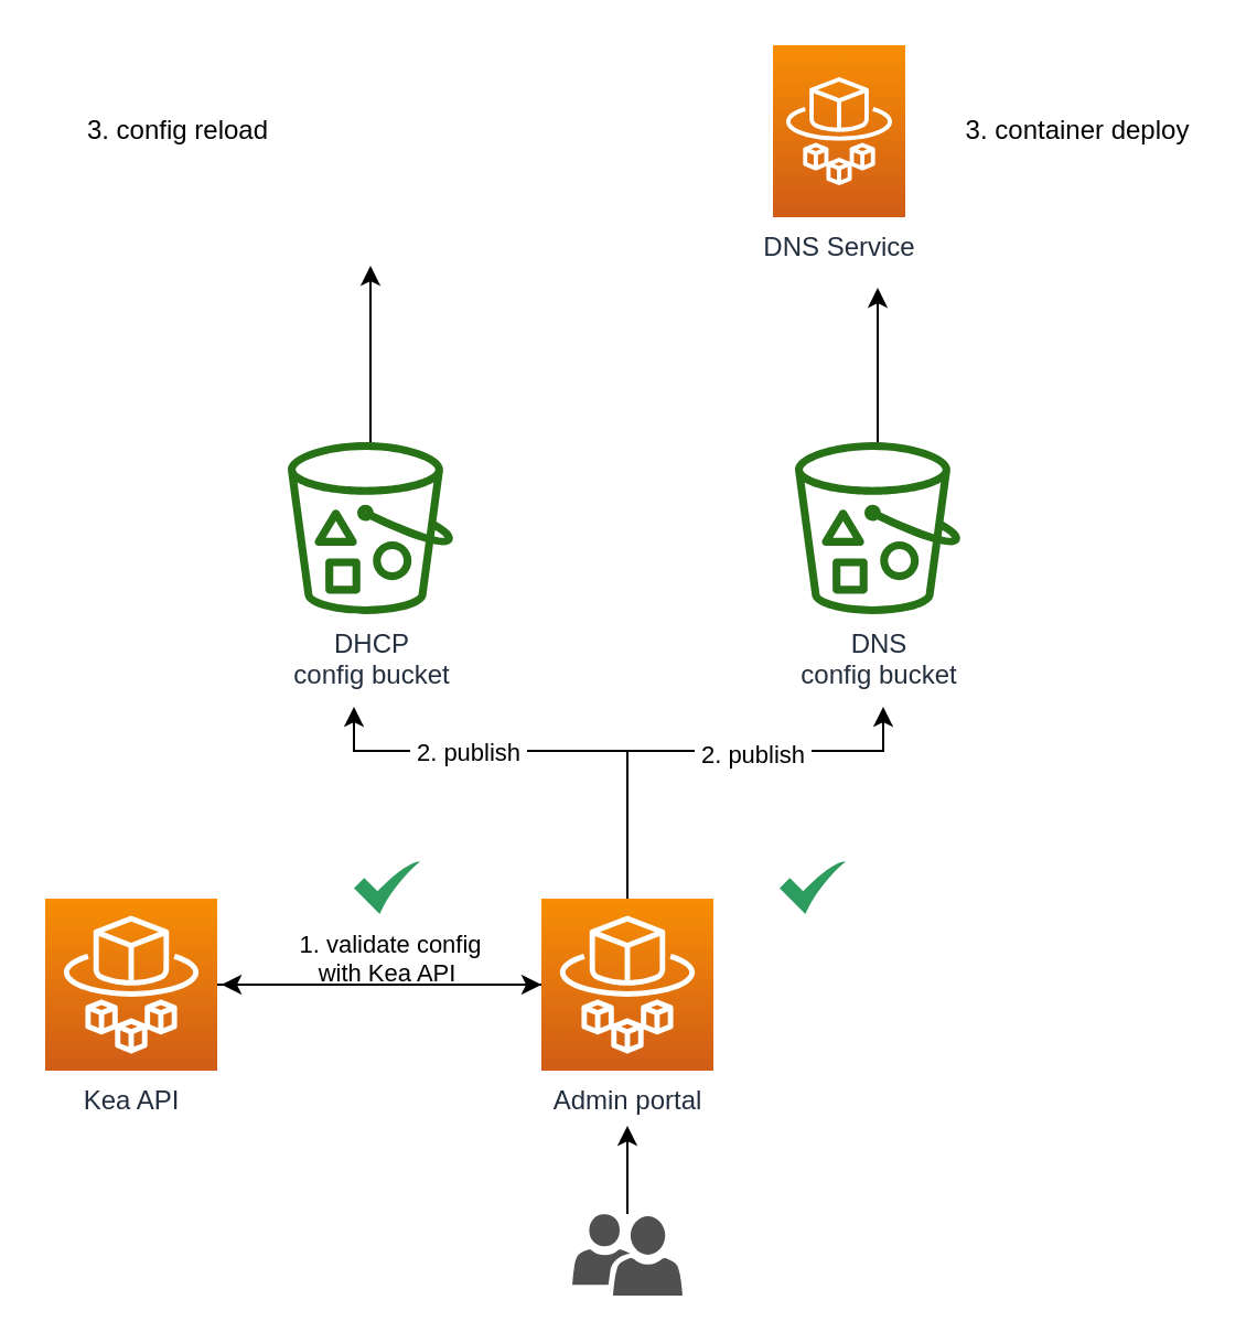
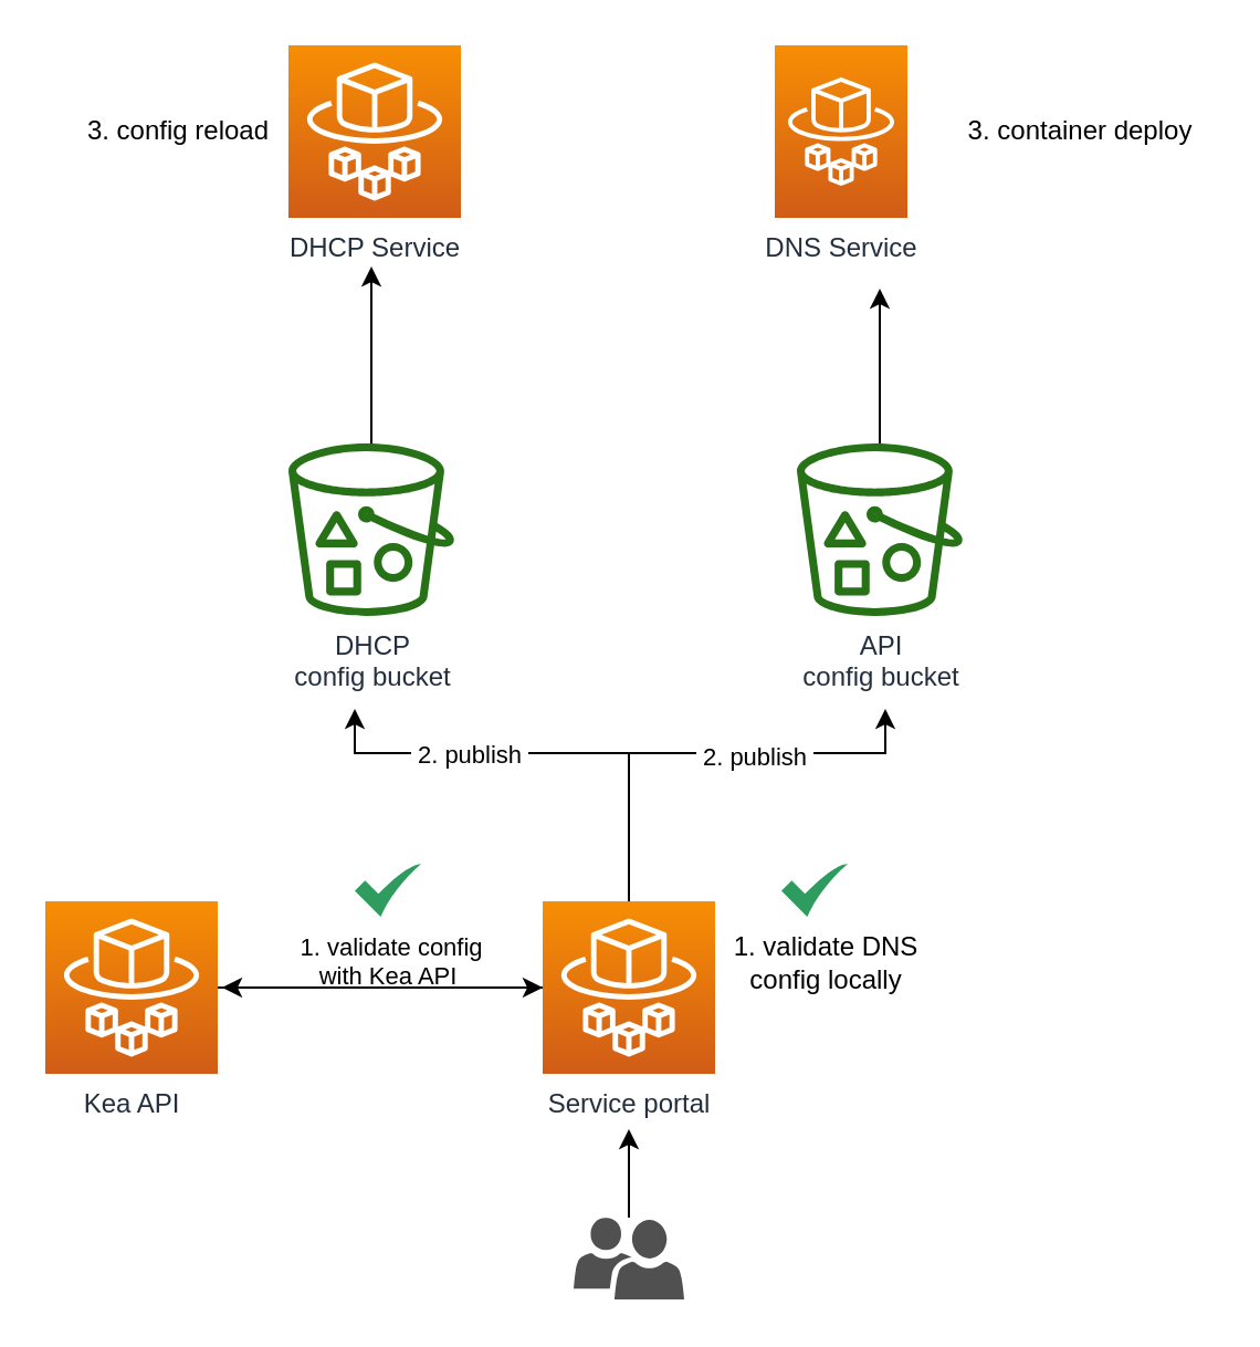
  <mxCell id="0" />
  <mxCell id="1" parent="0" />
  <mxCell id="2" style="edgeStyle=orthogonalEdgeStyle;rounded=0;orthogonalLoop=1;jettySize=auto;html=1;" edge="1" parent="1" source="8"><mxGeometry relative="1" as="geometry"><mxPoint x="100" y="446" as="targetPoint" /></mxGeometry></mxCell>
  <mxCell id="3" value="&amp;nbsp;1. validate config&lt;br&gt;with Kea API&lt;br&gt;&amp;nbsp;" style="edgeLabel;html=1;align=center;verticalAlign=middle;resizable=0;points=[];" vertex="1" connectable="0" parent="2"><mxGeometry x="-0.053" y="2" relative="1" as="geometry"><mxPoint x="-1.33" y="-8" as="offset" /></mxGeometry></mxCell>
  <mxCell id="4" style="edgeStyle=orthogonalEdgeStyle;rounded=0;orthogonalLoop=1;jettySize=auto;html=1;" edge="1" parent="1" source="8"><mxGeometry relative="1" as="geometry"><mxPoint x="160" y="320" as="targetPoint" /><Array as="points"><mxPoint x="284" y="340" /><mxPoint x="160" y="340" /></Array></mxGeometry></mxCell>
  <mxCell id="5" value="&amp;nbsp;2. publish&amp;nbsp;" style="edgeLabel;html=1;align=center;verticalAlign=middle;resizable=0;points=[];" vertex="1" connectable="0" parent="4"><mxGeometry x="0.327" relative="1" as="geometry"><mxPoint as="offset" /></mxGeometry></mxCell>
  <mxCell id="6" style="edgeStyle=orthogonalEdgeStyle;rounded=0;orthogonalLoop=1;jettySize=auto;html=1;" edge="1" parent="1" source="8"><mxGeometry relative="1" as="geometry"><mxPoint x="400" y="320" as="targetPoint" /><Array as="points"><mxPoint x="284" y="340" /><mxPoint x="400" y="340" /></Array></mxGeometry></mxCell>
  <mxCell id="7" value="&amp;nbsp;2. publish&amp;nbsp;" style="edgeLabel;html=1;align=center;verticalAlign=middle;resizable=0;points=[];" vertex="1" connectable="0" parent="6"><mxGeometry x="0.208" y="-1" relative="1" as="geometry"><mxPoint as="offset" /></mxGeometry></mxCell>
- <mxCell id="8" value="Admin portal" style="outlineConnect=0;fontColor=#232F3E;gradientColor=#F78E04;gradientDirection=north;fillColor=#D05C17;strokeColor=#ffffff;dashed=0;verticalLabelPosition=bottom;verticalAlign=top;align=center;html=1;fontSize=12;fontStyle=0;aspect=fixed;shape=mxgraph.aws4.resourceIcon;resIcon=mxgraph.aws4.fargate;" vertex="1" parent="1"><mxGeometry x="245" y="407" width="78" height="78" as="geometry" /></mxCell>
+ <mxCell id="8" value="Service portal" style="outlineConnect=0;fontColor=#232F3E;gradientColor=#F78E04;gradientDirection=north;fillColor=#D05C17;strokeColor=#ffffff;dashed=0;verticalLabelPosition=bottom;verticalAlign=top;align=center;html=1;fontSize=12;fontStyle=0;aspect=fixed;shape=mxgraph.aws4.resourceIcon;resIcon=mxgraph.aws4.fargate;" vertex="1" parent="1"><mxGeometry x="245" y="407" width="78" height="78" as="geometry" /></mxCell>
  <mxCell id="9" style="edgeStyle=orthogonalEdgeStyle;rounded=0;orthogonalLoop=1;jettySize=auto;html=1;" edge="1" parent="1" source="10" target="8"><mxGeometry relative="1" as="geometry" /></mxCell>
  <mxCell id="10" value="Kea API" style="outlineConnect=0;fontColor=#232F3E;gradientColor=#F78E04;gradientDirection=north;fillColor=#D05C17;strokeColor=#ffffff;dashed=0;verticalLabelPosition=bottom;verticalAlign=top;align=center;html=1;fontSize=12;fontStyle=0;aspect=fixed;shape=mxgraph.aws4.resourceIcon;resIcon=mxgraph.aws4.fargate;" vertex="1" parent="1"><mxGeometry x="20" y="407" width="78" height="78" as="geometry" /></mxCell>
  <mxCell id="11" style="edgeStyle=orthogonalEdgeStyle;rounded=0;orthogonalLoop=1;jettySize=auto;html=1;" edge="1" parent="1" source="12"><mxGeometry relative="1" as="geometry"><mxPoint x="167.5" y="120" as="targetPoint" /></mxGeometry></mxCell>
  <mxCell id="12" value="DHCP &lt;br&gt;config bucket" style="outlineConnect=0;fontColor=#232F3E;gradientColor=none;fillColor=#277116;strokeColor=none;dashed=0;verticalLabelPosition=bottom;verticalAlign=top;align=center;html=1;fontSize=12;fontStyle=0;aspect=fixed;pointerEvents=1;shape=mxgraph.aws4.bucket_with_objects;" vertex="1" parent="1"><mxGeometry x="130" y="200" width="75" height="78" as="geometry" /></mxCell>
  <mxCell id="13" style="edgeStyle=orthogonalEdgeStyle;rounded=0;orthogonalLoop=1;jettySize=auto;html=1;" edge="1" parent="1" source="14"><mxGeometry relative="1" as="geometry"><mxPoint x="397.5" y="130" as="targetPoint" /></mxGeometry></mxCell>
- <mxCell id="14" value="DNS &lt;br&gt;config bucket" style="outlineConnect=0;fontColor=#232F3E;gradientColor=none;fillColor=#277116;strokeColor=none;dashed=0;verticalLabelPosition=bottom;verticalAlign=top;align=center;html=1;fontSize=12;fontStyle=0;aspect=fixed;pointerEvents=1;shape=mxgraph.aws4.bucket_with_objects;" vertex="1" parent="1"><mxGeometry x="360" y="200" width="75" height="78" as="geometry" /></mxCell>
+ <mxCell id="14" value="API &lt;br&gt;config bucket" style="outlineConnect=0;fontColor=#232F3E;gradientColor=none;fillColor=#277116;strokeColor=none;dashed=0;verticalLabelPosition=bottom;verticalAlign=top;align=center;html=1;fontSize=12;fontStyle=0;aspect=fixed;pointerEvents=1;shape=mxgraph.aws4.bucket_with_objects;" vertex="1" parent="1"><mxGeometry x="360" y="200" width="75" height="78" as="geometry" /></mxCell>
+ <mxCell id="15" value="DHCP Service" style="outlineConnect=0;fontColor=#232F3E;gradientColor=#F78E04;gradientDirection=north;fillColor=#D05C17;strokeColor=#ffffff;dashed=0;verticalLabelPosition=bottom;verticalAlign=top;align=center;html=1;fontSize=12;fontStyle=0;aspect=fixed;shape=mxgraph.aws4.resourceIcon;resIcon=mxgraph.aws4.fargate;" vertex="1" parent="1"><mxGeometry x="130" y="20" width="78" height="78" as="geometry" /></mxCell>
  <mxCell id="16" value="DNS Service" style="outlineConnect=0;fontColor=#232F3E;gradientColor=#F78E04;gradientDirection=north;fillColor=#D05C17;strokeColor=#ffffff;dashed=0;verticalLabelPosition=bottom;verticalAlign=top;align=center;html=1;fontSize=12;fontStyle=0;aspect=fixed;shape=mxgraph.aws4.resourceIcon;resIcon=mxgraph.aws4.fargate;" vertex="1" parent="1"><mxGeometry x="350" y="20" width="60" height="78" as="geometry" /></mxCell>
  <mxCell id="17" value="" style="html=1;aspect=fixed;strokeColor=none;shadow=0;align=center;verticalAlign=top;fillColor=#2D9C5E;shape=mxgraph.gcp2.check" vertex="1" parent="1"><mxGeometry x="160" y="390" width="30" height="24" as="geometry" /></mxCell>
+ <mxCell id="18" value="1. validate DNS &lt;br&gt;config locally" style="text;html=1;align=center;verticalAlign=middle;resizable=0;points=[];autosize=1;" vertex="1" parent="1"><mxGeometry x="323" y="420" width="100" height="30" as="geometry" /></mxCell>
  <mxCell id="19" value="" style="html=1;aspect=fixed;strokeColor=none;shadow=0;align=center;verticalAlign=top;fillColor=#2D9C5E;shape=mxgraph.gcp2.check" vertex="1" parent="1"><mxGeometry x="353" y="390" width="30" height="24" as="geometry" /></mxCell>
  <mxCell id="20" value="3. config reload" style="text;html=1;align=center;verticalAlign=middle;resizable=0;points=[];autosize=1;" vertex="1" parent="1"><mxGeometry x="30" y="49" width="100" height="20" as="geometry" /></mxCell>
  <mxCell id="21" value="3. container deploy" style="text;html=1;align=center;verticalAlign=middle;resizable=0;points=[];autosize=1;" vertex="1" parent="1"><mxGeometry x="428" y="49" width="120" height="20" as="geometry" /></mxCell>
  <mxCell id="22" style="edgeStyle=orthogonalEdgeStyle;rounded=0;orthogonalLoop=1;jettySize=auto;html=1;" edge="1" parent="1" source="23"><mxGeometry relative="1" as="geometry"><mxPoint x="284" y="510" as="targetPoint" /></mxGeometry></mxCell>
  <mxCell id="23" value="" style="pointerEvents=1;shadow=0;dashed=0;html=1;strokeColor=none;labelPosition=center;verticalLabelPosition=bottom;verticalAlign=top;align=center;fillColor=#505050;shape=mxgraph.mscae.intune.user_group" vertex="1" parent="1"><mxGeometry x="259" y="550" width="50" height="37" as="geometry" /></mxCell>
